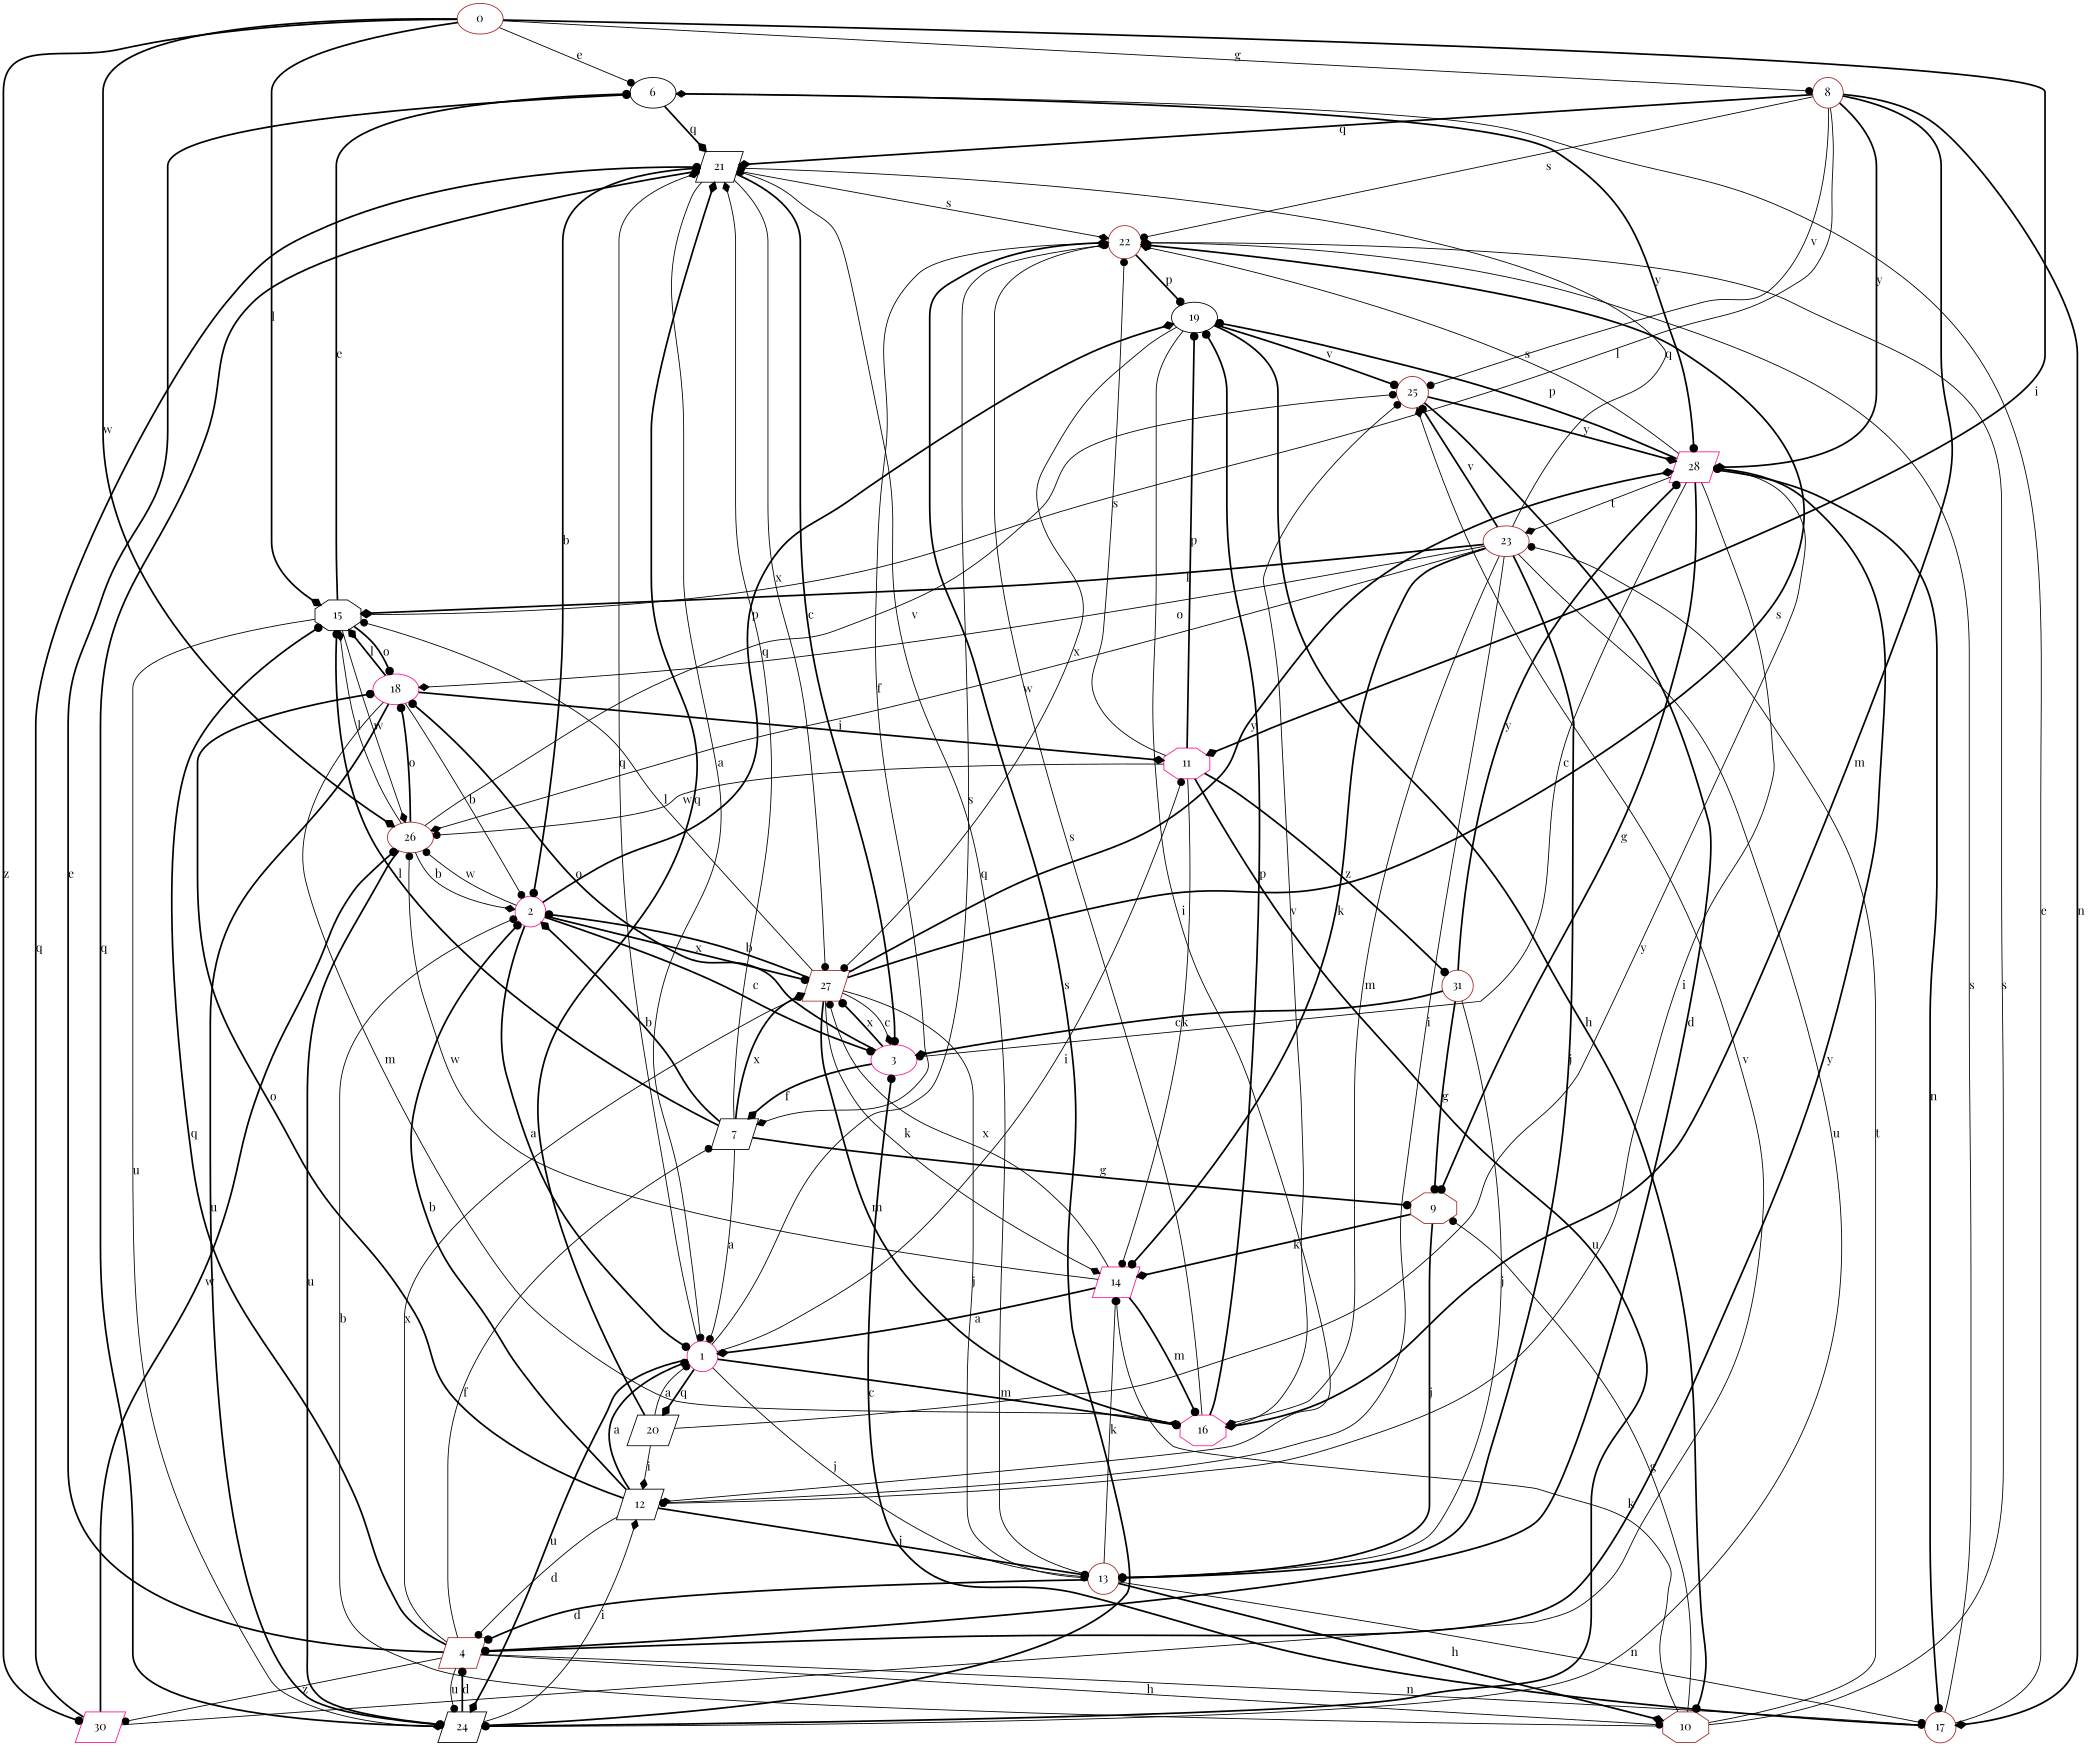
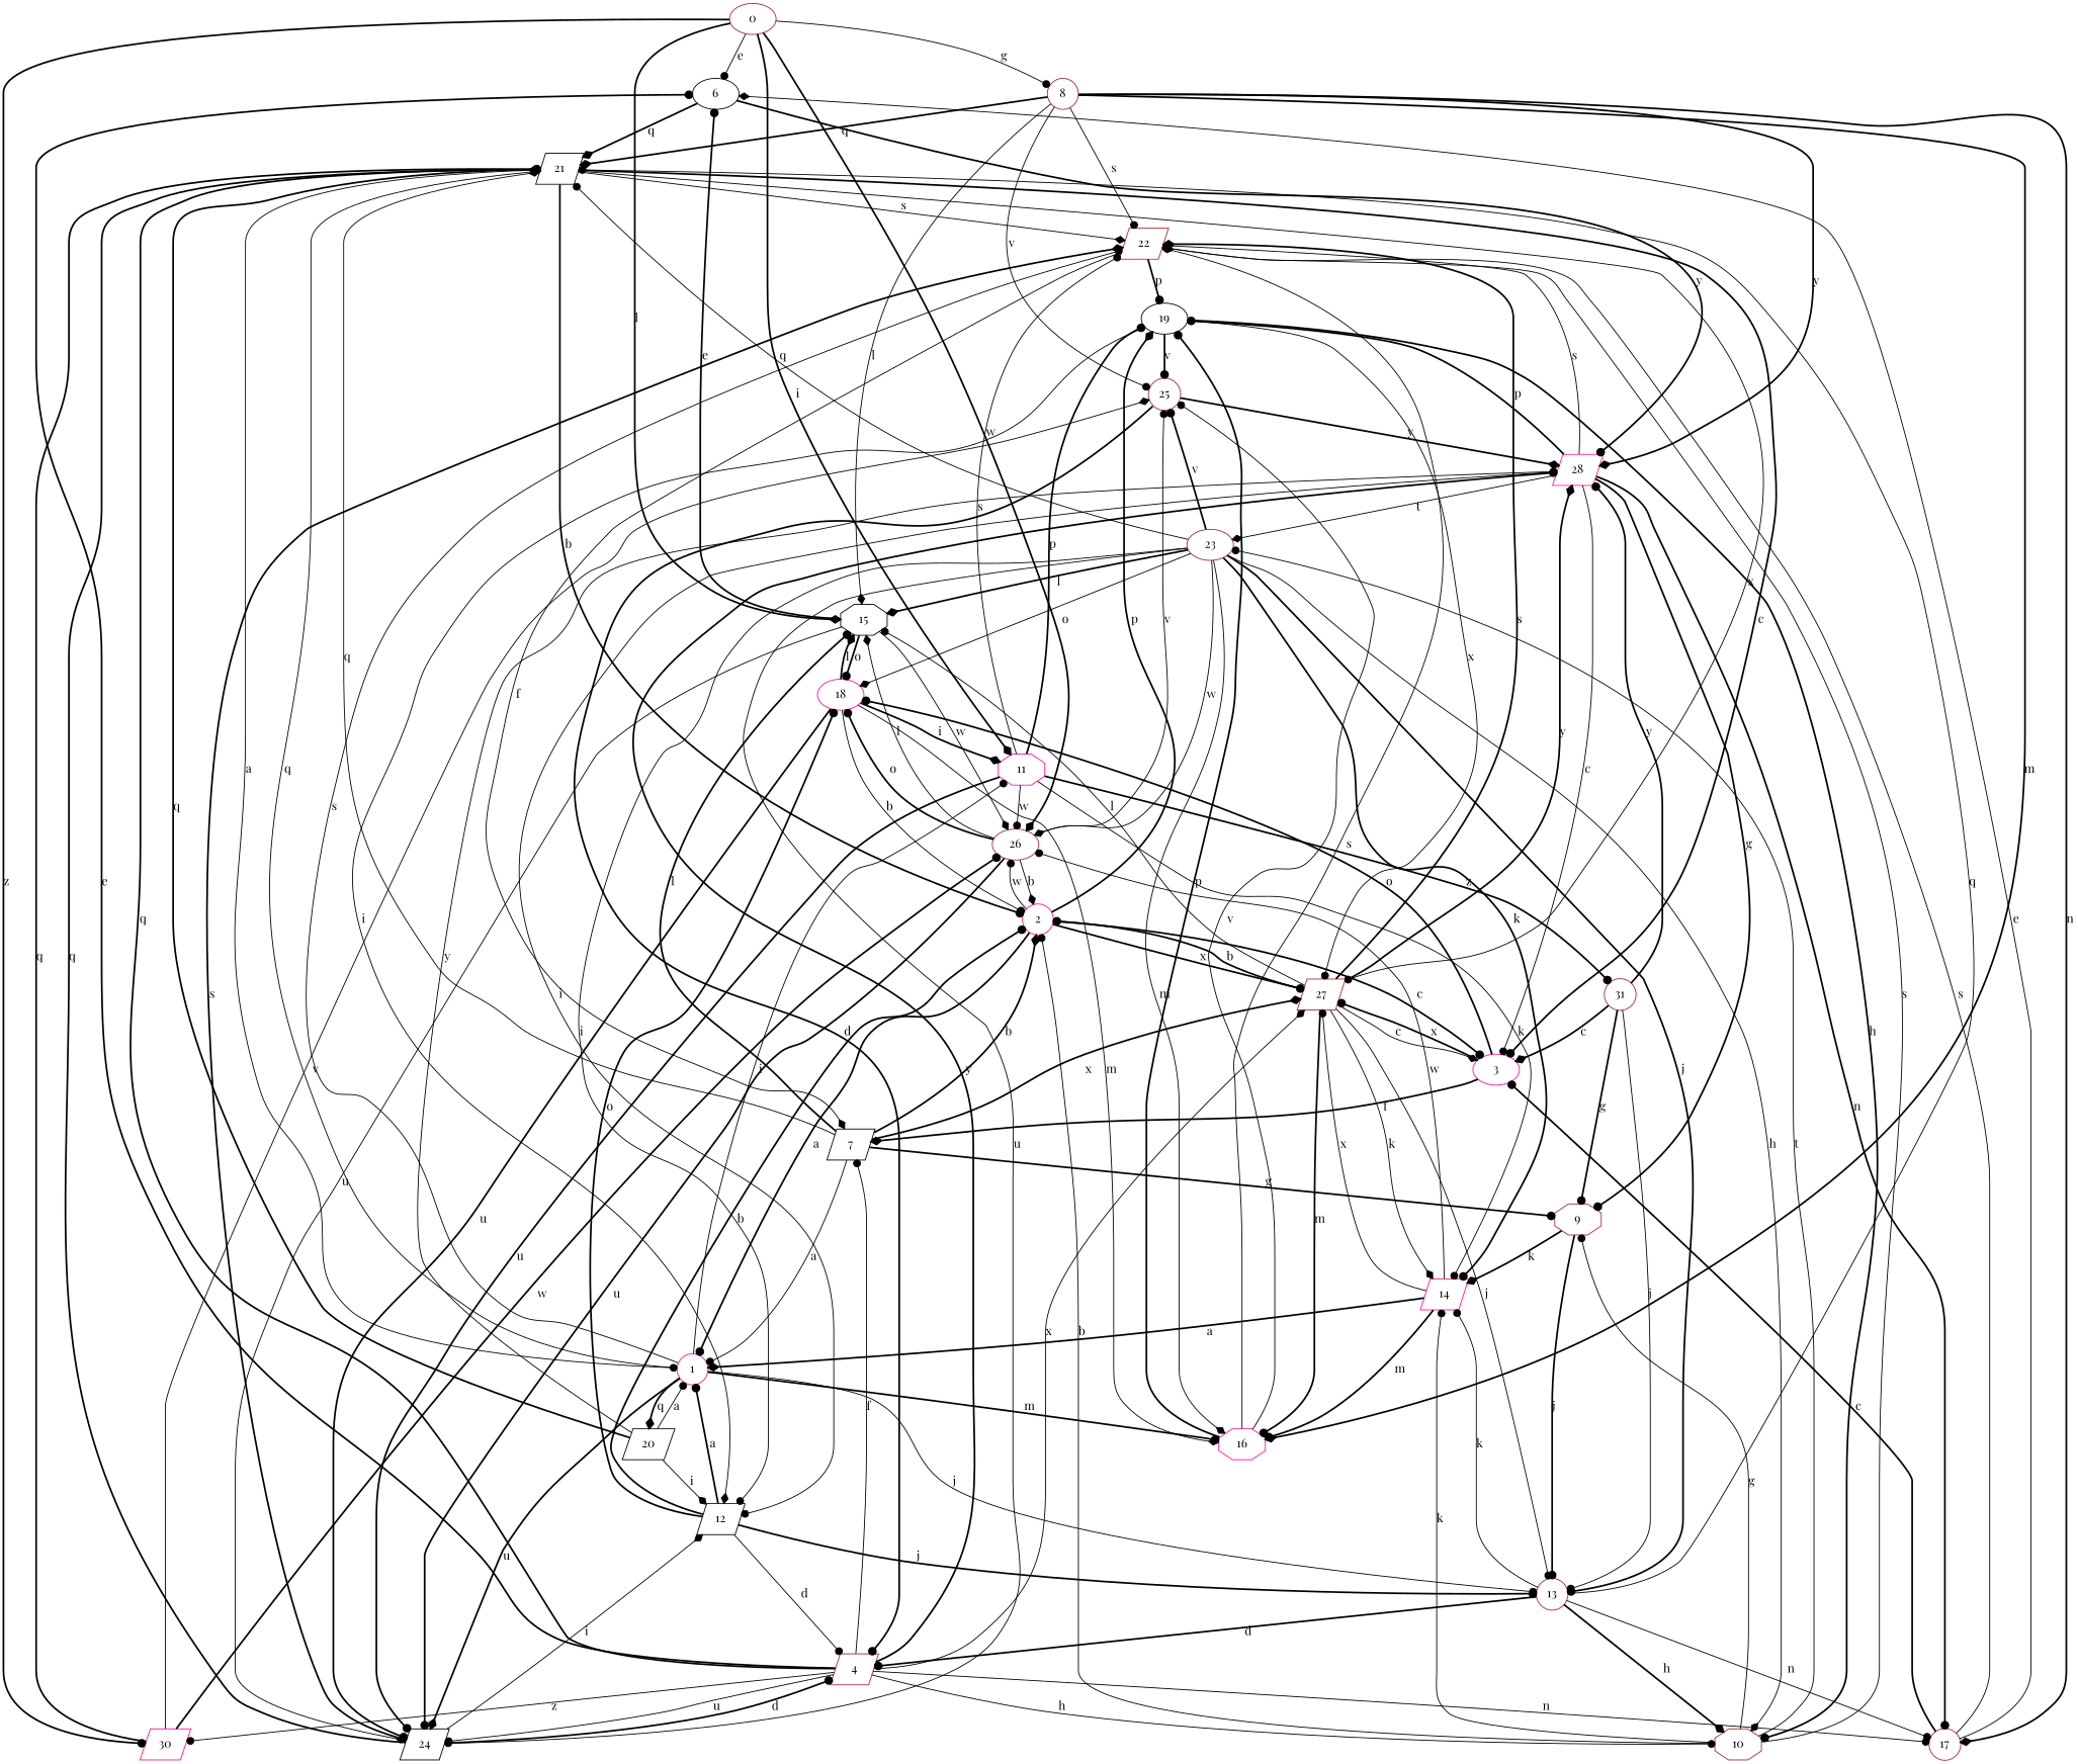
  strict digraph {
    fontname="Playfair Display"
    node [color=brown fontname="Playfair Display" shape=parallelogram]
    edge [arrowhead=dot fontname="Playfair Display" style=bold]
    0 [shape=ellipse]
    6 [color=black shape=ellipse]
    8 [shape=circle]
    11 [color=deeppink shape=octagon]
    15 [color=black shape=octagon]
    26 [shape=ellipse]
    30 [color=deeppink]
    21 [color=black]
    28 [color=deeppink]
    16 [color=deeppink shape=octagon]
-   22 [shape=circle]
+   22
    17 [shape=circle]
    25 [shape=circle]
    24 [color=black]
    19 [color=black shape=ellipse]
    14 [color=deeppink]
    31 [shape=circle]
    18 [color=deeppink shape=ellipse]
    2 [color=deeppink shape=circle]
    1 [color=deeppink shape=circle]
    13 [shape=circle]
    20 [color=black]
    4
    10 [shape=octagon]
    12 [color=black]
    3 [color=deeppink shape=ellipse]
    27
    7 [color=black]
    9 [shape=octagon]
    23 [shape=ellipse]
    0 -> 6 [label=e style=solid]
    0 -> 8 [label=g style=solid]
    0 -> 11 [arrowhead=diamond label=i]
    0 -> 15 [arrowhead=diamond label=l]
    0 -> 26 [arrowhead=diamond label=w]
    0 -> 30 [label=z]
    6 -> 21 [arrowhead=diamond label=q]
    6 -> 28 [label=y]
    8 -> 15 [arrowhead=diamond label=l style=solid]
    8 -> 21 [arrowhead=diamond label=q]
    8 -> 28 [arrowhead=diamond label=y]
    8 -> 16 [arrowhead=diamond label=m]
    8 -> 22 [label=s style=solid]
    8 -> 17 [arrowhead=diamond label=n]
    8 -> 25 [label=v style=solid]
    11 -> 26 [label=w style=solid]
    11 -> 22 [label=s style=solid]
    11 -> 24 [label=u]
    11 -> 19 [label=p]
    11 -> 14 [label=k style=solid]
    11 -> 31 [label=z]
    15 -> 6 [label=e]
    15 -> 26 [arrowhead=diamond label=w style=solid]
    15 -> 24 [arrowhead=diamond label=u style=solid]
    15 -> 18 [label=o]
    26 -> 15 [arrowhead=diamond label=l style=solid]
    26 -> 25 [label=v style=solid]
    26 -> 24 [label=u]
    26 -> 18 [label=o]
    26 -> 2 [arrowhead=diamond label=b style=solid]
    30 -> 26 [label=w]
    30 -> 21 [label=q]
    30 -> 25 [arrowhead=diamond label=v style=solid]
    21 -> 22 [arrowhead=diamond label=s style=solid]
    21 -> 2 [label=b]
    21 -> 1 [label=a style=solid]
    21 -> 3 [label=c]
    21 -> 27 [label=x style=solid]
    28 -> 22 [arrowhead=diamond label=s style=solid]
    28 -> 17 [label=n]
    28 -> 19 [label=p]
    28 -> 12 [label=i style=solid]
    28 -> 3 [label=c style=solid]
    28 -> 9 [label=g]
    28 -> 23 [arrowhead=diamond label=t style=solid]
    16 -> 22 [arrowhead=diamond label=s style=solid]
    16 -> 25 [label=v style=solid]
    16 -> 19 [label=p]
    22 -> 19 [label=p]
    22 -> 7 [arrowhead=diamond label=f style=solid]
    17 -> 6 [arrowhead=diamond label=e style=solid]
    17 -> 22 [arrowhead=diamond label=s style=solid]
    17 -> 3 [label=c]
    25 -> 28 [arrowhead=diamond label=y]
    25 -> 4 [label=d]
    24 -> 21 [label=q]
    24 -> 22 [arrowhead=diamond label=s]
    24 -> 4 [label=d]
    24 -> 12 [arrowhead=diamond label=i style=solid]
    19 -> 25 [label=v]
    19 -> 10 [label=h]
    19 -> 12 [arrowhead=diamond label=i style=solid]
    19 -> 27 [label=x style=solid]
    14 -> 26 [label=w style=solid]
    14 -> 16 [label=m]
    14 -> 1 [arrowhead=diamond label=a]
    14 -> 27 [label=x style=solid]
    31 -> 28 [label=y]
    31 -> 13 [label=j style=solid]
    31 -> 3 [arrowhead=diamond label=c]
    31 -> 9 [label=g]
    18 -> 11 [arrowhead=diamond label=i]
    18 -> 15 [arrowhead=diamond label=l]
    18 -> 16 [arrowhead=diamond label=m style=solid]
    18 -> 24 [label=u]
    18 -> 2 [label=b style=solid]
    2 -> 26 [label=w style=solid]
    2 -> 19 [arrowhead=diamond label=p]
    2 -> 1 [label=a]
    2 -> 3 [label=c]
    2 -> 27 [label=x]
    1 -> 11 [label=i style=solid]
    1 -> 21 [arrowhead=diamond label=q style=solid]
    1 -> 16 [label=m]
    1 -> 22 [label=s style=solid]
    1 -> 24 [arrowhead=diamond label=u]
    1 -> 13 [label=j style=solid]
    1 -> 20 [arrowhead=diamond label=q]
    13 -> 21 [label=q style=solid]
    13 -> 17 [label=n style=solid]
    13 -> 14 [label=k style=solid]
    13 -> 4 [label=d]
    13 -> 10 [arrowhead=diamond label=h]
    20 -> 21 [arrowhead=diamond label=q]
    20 -> 28 [label=y style=solid]
    20 -> 1 [label=a style=solid]
    20 -> 12 [arrowhead=diamond label=i style=solid]
    4 -> 6 [label=e]
    4 -> 30 [label=z style=solid]
-   4 -> 15 [label=q]
+   4 -> 21 [label=q]
    4 -> 28 [label=y]
    4 -> 17 [label=n style=solid]
    4 -> 24 [label=u style=solid]
    4 -> 10 [label=h style=solid]
    4 -> 27 [arrowhead=diamond label=x style=solid]
    4 -> 7 [label=f style=solid]
    10 -> 22 [label=s style=solid]
    10 -> 14 [label=k style=solid]
    10 -> 2 [label=b style=solid]
    10 -> 9 [label=g style=solid]
    10 -> 23 [label=t style=solid]
    12 -> 18 [label=o]
    12 -> 2 [label=b]
    12 -> 1 [label=a]
    12 -> 13 [label=j]
    12 -> 4 [label=d style=solid]
    3 -> 18 [label=o]
    3 -> 27 [label=x]
    3 -> 7 [arrowhead=diamond label=f]
    27 -> 15 [label=l style=solid]
    27 -> 28 [arrowhead=diamond label=y]
    27 -> 16 [label=m]
    27 -> 22 [arrowhead=diamond label=s]
    27 -> 14 [arrowhead=diamond label=k style=solid]
    27 -> 2 [label=b]
    27 -> 13 [label=j style=solid]
    27 -> 3 [arrowhead=diamond label=c style=solid]
    7 -> 15 [label=l]
    7 -> 21 [arrowhead=diamond label=q style=solid]
    7 -> 2 [arrowhead=diamond label=b]
    7 -> 1 [label=a style=solid]
    7 -> 27 [arrowhead=diamond label=x]
    7 -> 9 [label=g]
    9 -> 14 [arrowhead=diamond label=k]
    9 -> 13 [label=j]
    23 -> 15 [arrowhead=diamond label=l]
    23 -> 26 [arrowhead=diamond label=w style=solid]
    23 -> 21 [label=q style=solid]
    23 -> 16 [arrowhead=diamond label=m style=solid]
    23 -> 25 [label=v]
    23 -> 24 [label=u style=solid]
    23 -> 14 [label=k]
    23 -> 18 [arrowhead=diamond label=o style=solid]
    23 -> 13 [label=j]
+   23 -> 10 [arrowhead=diamond label=h style=solid]
    23 -> 12 [label=i style=solid]
  }
